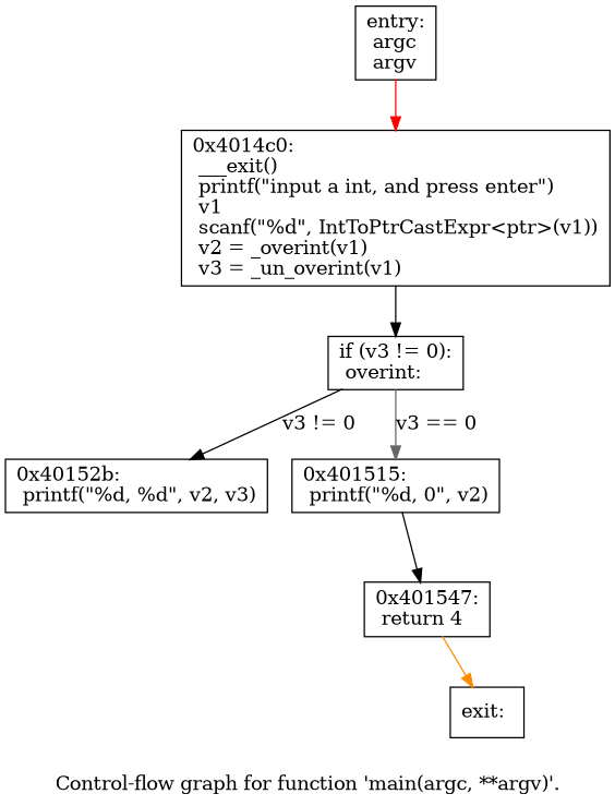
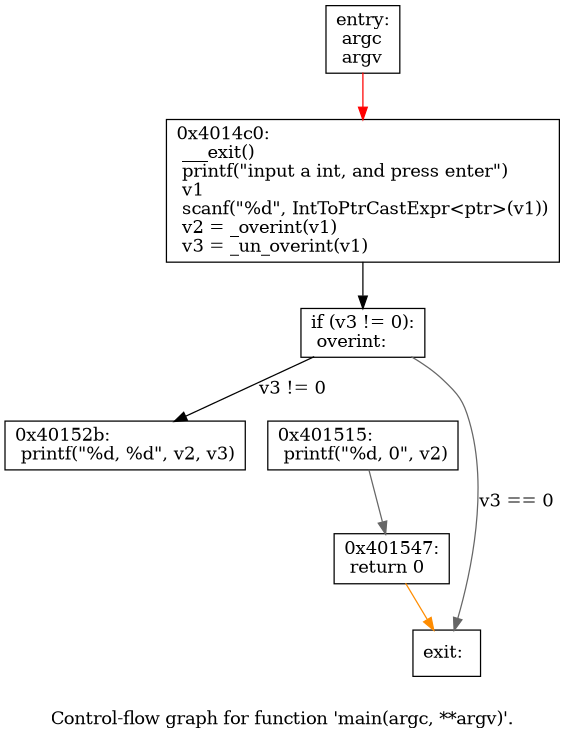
  digraph {
    label="Control-flow graph for function 'main(argc, **argv)'."
    node [shape=record]
    edge [color=black]
    n1 [label="{entry:\l  argc\l  argv\l}"]
    n2 [label="{0x4014c0:\l  ___exit()\l  printf(\"input a int, and press enter\")\l  v1\l  scanf(\"%d\", IntToPtrCastExpr\<ptr\>(v1))\l  v2 = _overint(v1)\l  v3 = _un_overint(v1)\l}"]
    n3 [label="{  if (v3 != 0):\l  overint:\l}"]
    n4 [label="{0x40152b:\l  printf(\"%d, %d\", v2, v3)\l}"]
    n5 [label="{0x401515:\l  printf(\"%d, 0\", v2)\l}"]
-   n6 [label="{0x401547:\l  return 4\l}"]
+   n6 [label="{0x401547:\l  return 0\l}"]
    n7 [label="{exit:\l}"]
    n1 -> n2 [color=red]
    n2 -> n3
    n3 -> n4 [label="v3 != 0"]
-   n3 -> n5 [color=gray40 label="v3 == 0"]
-   n5 -> n6
+   n3 -> n7 [color=gray40 label="v3 == 0"]
+   n5 -> n6 [color=gray40]
    n6 -> n7 [color=darkorange]
  }
